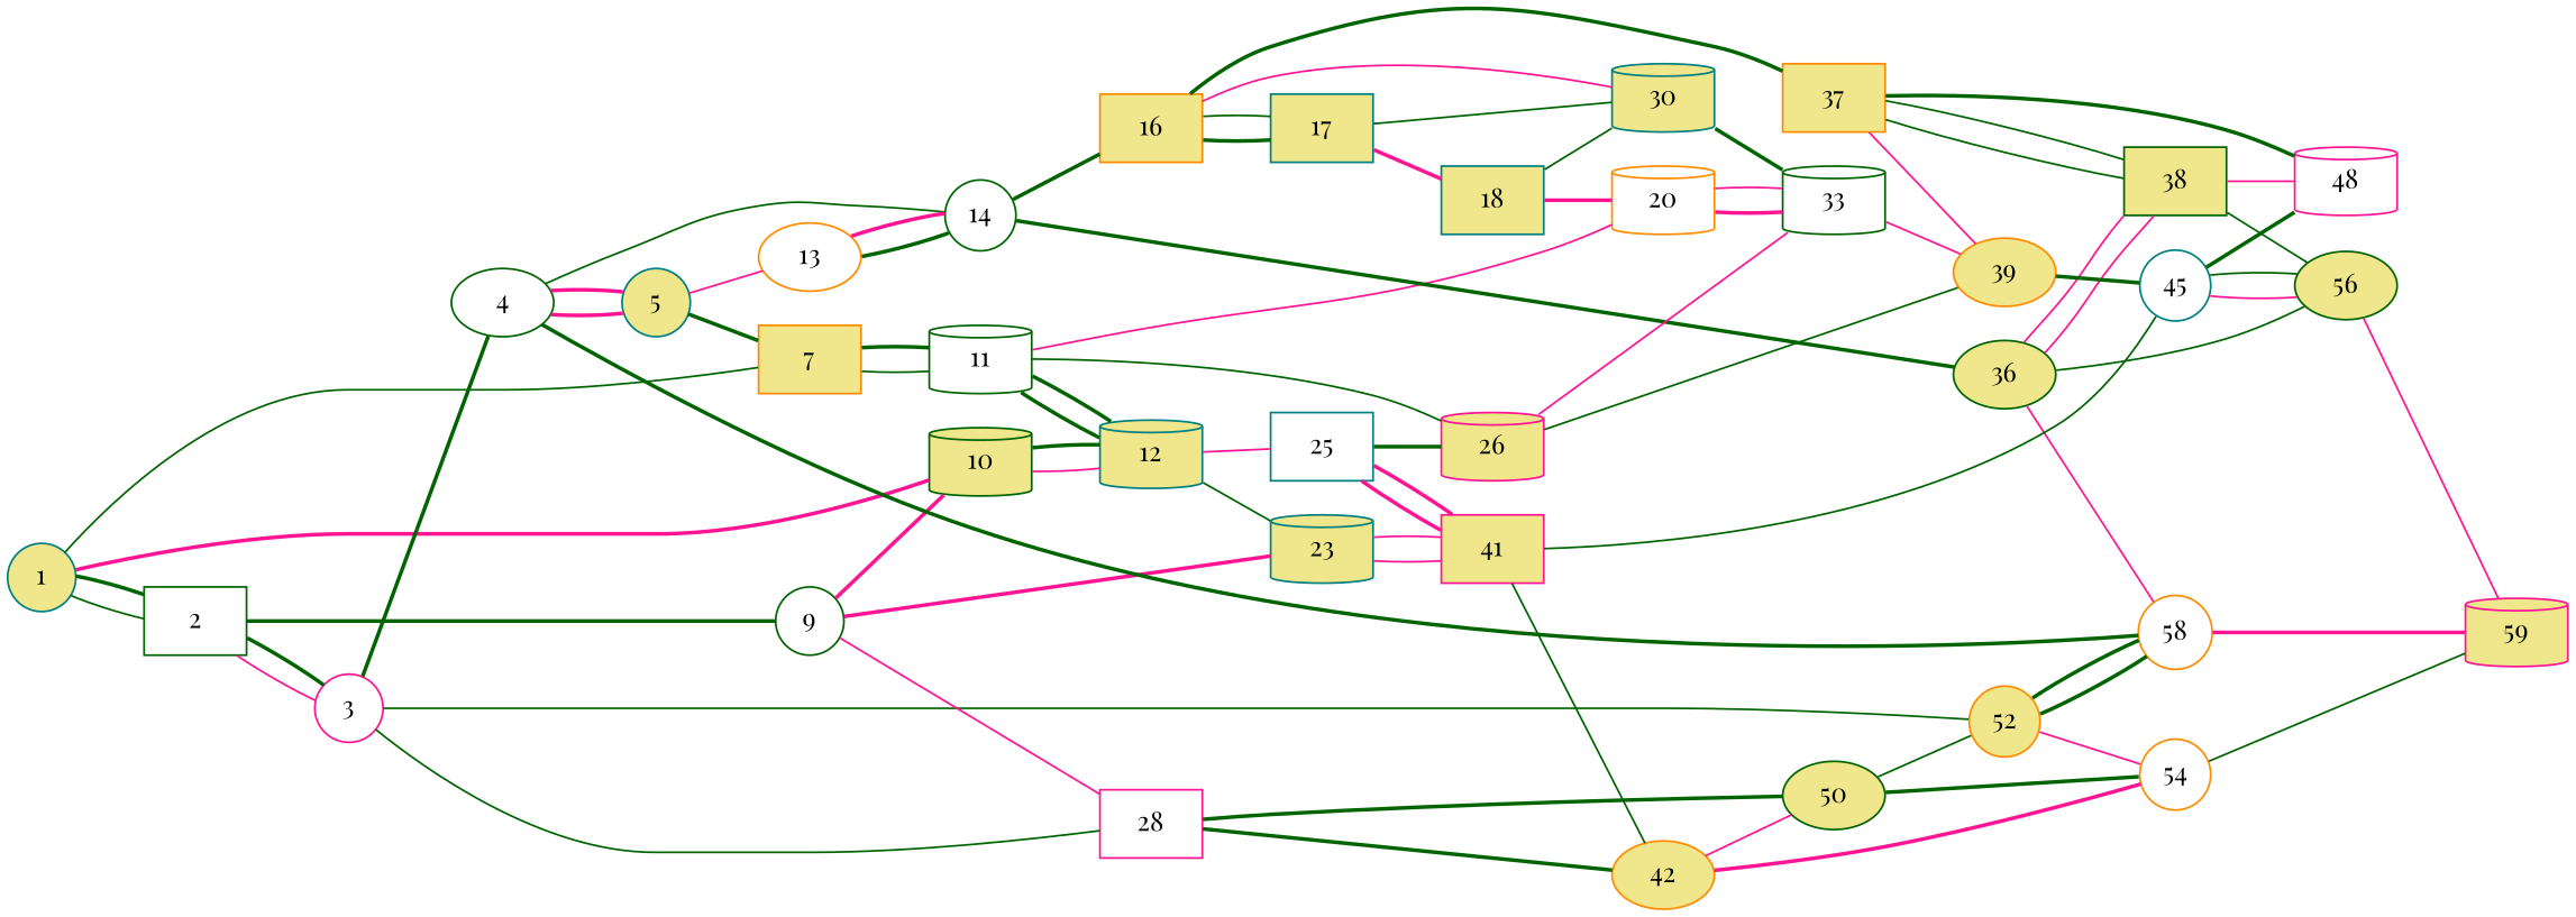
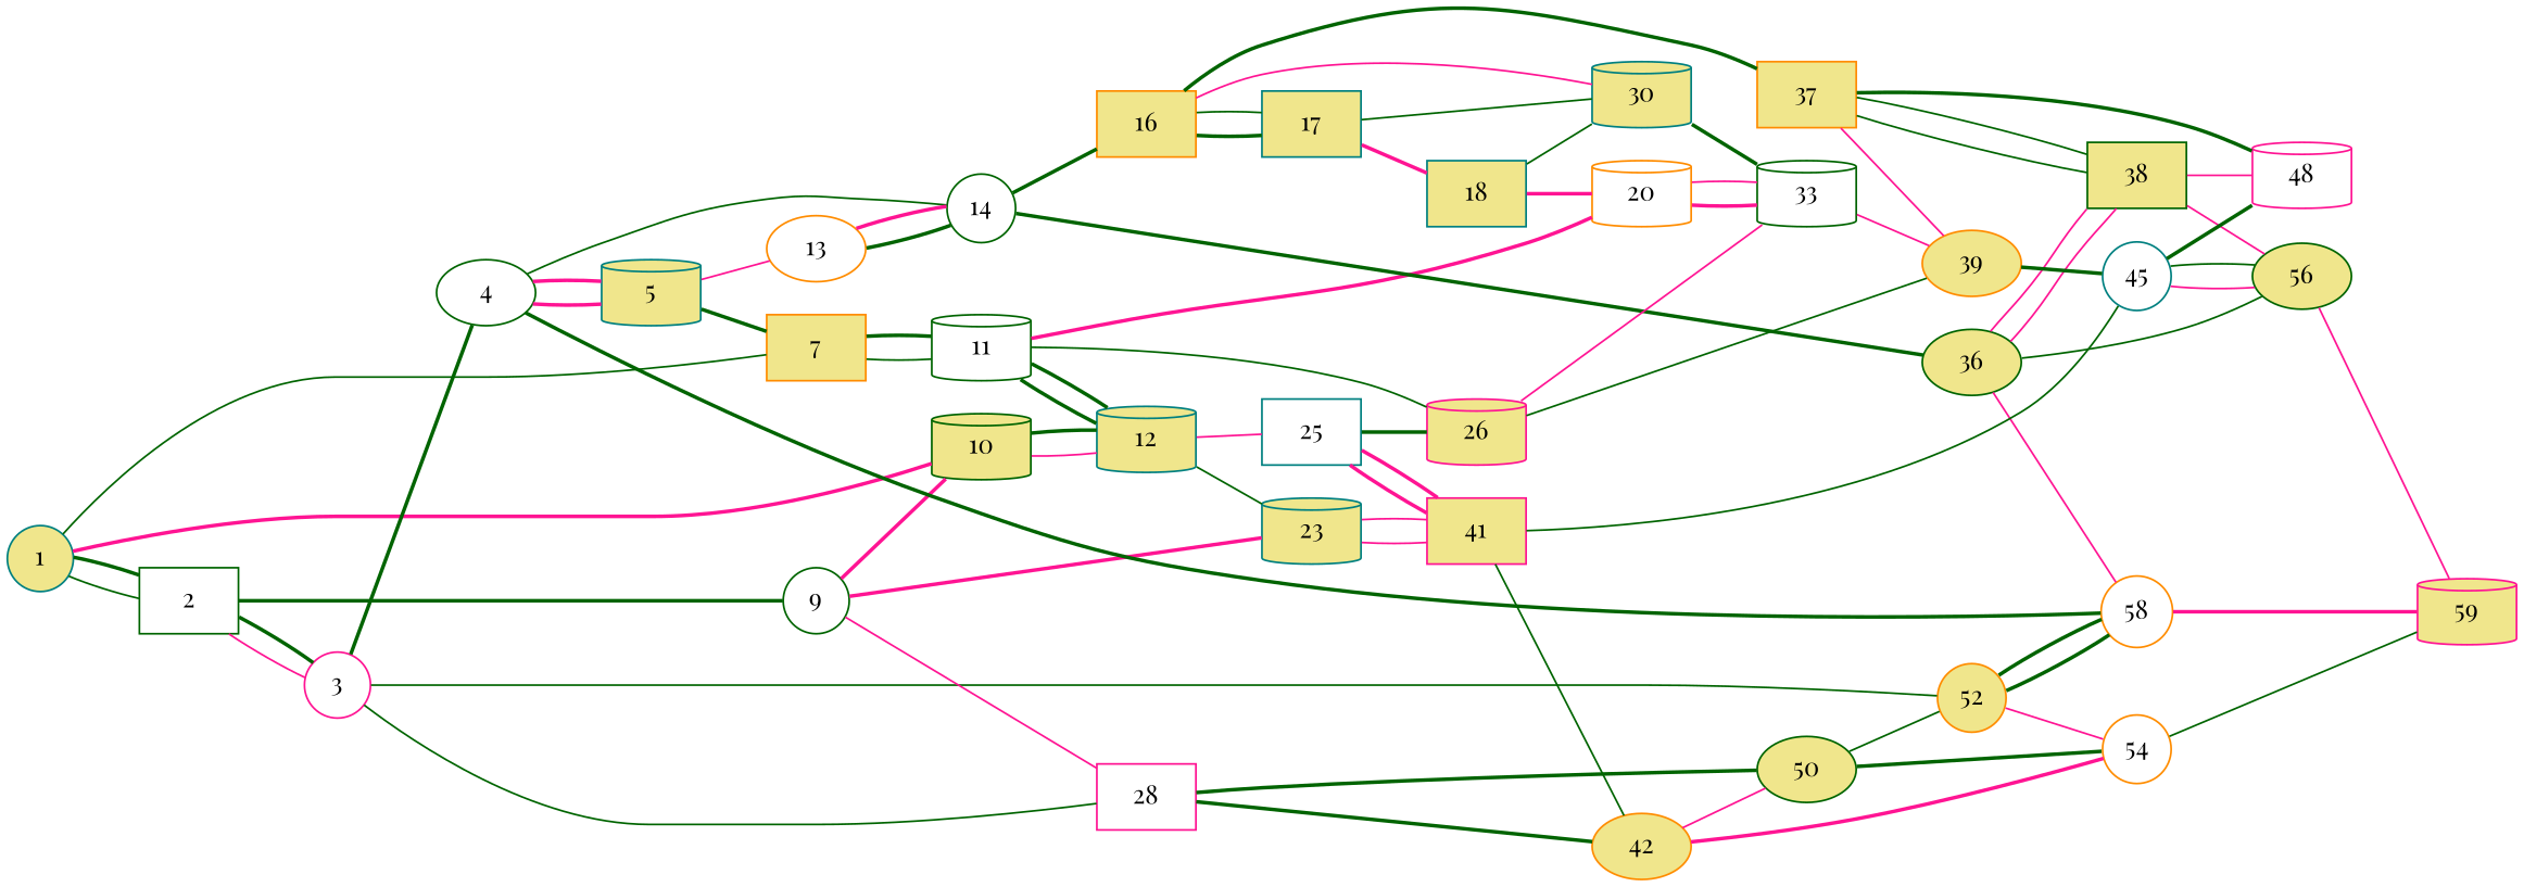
  graph {
    fontname="Playfair Display"
    rankdir=LR
    node [color=darkgreen fillcolor=khaki fontname="Playfair Display" shape=box style=filled]
    edge [color=darkgreen fontname="Playfair Display" style=solid]
    1 [color=teal shape=circle super="+6"]
    2 [fillcolor=white]
    7 [color=darkorange]
    10 [shape=cylinder]
    3 [color=deeppink fillcolor=white shape=circle super="+27"]
    9 [fillcolor=white shape=circle super="+22"]
    11 [fillcolor=white shape=cylinder super="+19"]
    12 [color=teal shape=cylinder super="+24"]
    4 [fillcolor=white shape=ellipse]
    28 [color=deeppink fillcolor=white super="+29"]
    52 [color=darkorange shape=circle super="+53"]
    23 [color=teal shape=cylinder]
-   5 [color=teal shape=circle super="+8"]
+   5 [color=teal shape=cylinder super="+8"]
    14 [fillcolor=white shape=circle super="+15"]
    58 [color=darkorange fillcolor=white shape=circle super="+60"]
    42 [color=darkorange shape=ellipse super="+43"]
    50 [shape=ellipse super="+51"]
    54 [color=darkorange fillcolor=white shape=circle super="+55"]
    13 [color=darkorange fillcolor=white shape=ellipse]
    16 [color=darkorange super="+32"]
    36 [shape=ellipse super="+61"]
    59 [color=deeppink shape=cylinder]
    20 [color=darkorange fillcolor=white shape=cylinder]
    26 [color=deeppink shape=cylinder super="+35"]
    41 [color=deeppink super="+44"]
    25 [color=teal fillcolor=white]
    33 [fillcolor=white shape=cylinder super="+34"]
    39 [color=darkorange shape=ellipse super="+47"]
    17 [color=teal]
    30 [color=teal shape=cylinder super="+31"]
    37 [color=darkorange super="+40"]
    38 [super="+49"]
    56 [shape=ellipse super="+57"]
    18 [color=teal super="+21"]
    48 [color=deeppink fillcolor=white shape=cylinder]
    45 [color=teal fillcolor=white shape=circle super="+46"]
    1 -- 2
    1 -- 2 [style=bold]
    1 -- 7
    1 -- 10 [color=deeppink style=bold]
    2 -- 3 [color=deeppink]
    2 -- 3 [style=bold]
    2 -- 9 [style=bold]
    7 -- 11
    7 -- 11 [style=bold]
    10 -- 12 [color=deeppink]
    10 -- 12 [style=bold]
    3 -- 4 [style=bold]
    3 -- 28
    3 -- 52
    9 -- 10 [color=deeppink style=bold]
    9 -- 28 [color=deeppink]
    9 -- 23 [color=deeppink style=bold]
    11 -- 12 [style=bold]
    11 -- 12 [style=bold]
-   11 -- 20 [color=deeppink]
+   11 -- 20 [color=deeppink style=bold]
    11 -- 26
    12 -- 23
    12 -- 25 [color=deeppink]
    4 -- 5 [color=deeppink style=bold]
    4 -- 5 [color=deeppink style=bold]
    4 -- 14
    4 -- 58 [style=bold]
    28 -- 42 [style=bold]
    28 -- 50 [style=bold]
    52 -- 58 [style=bold]
    52 -- 58 [style=bold]
    52 -- 54 [color=deeppink]
    23 -- 41 [color=deeppink]
    23 -- 41 [color=deeppink]
    5 -- 7 [style=bold]
    5 -- 13 [color=deeppink]
    14 -- 16 [style=bold]
    14 -- 36 [style=bold weight=2]
    58 -- 59 [color=deeppink style=bold]
    42 -- 50 [color=deeppink]
    42 -- 54 [color=deeppink style=bold]
    50 -- 52
    50 -- 54 [style=bold]
    54 -- 59
    13 -- 14 [style=bold]
    13 -- 14 [color=deeppink style=bold]
    16 -- 17 [style=bold]
    16 -- 17
    16 -- 30 [color=deeppink]
    16 -- 37 [style=bold]
    36 -- 58 [color=deeppink weight=2]
    36 -- 38 [color=deeppink]
    36 -- 38 [color=deeppink]
    36 -- 56
    20 -- 33 [color=deeppink style=bold]
    20 -- 33 [color=deeppink]
    26 -- 33 [color=deeppink]
    26 -- 39
    41 -- 42
    41 -- 45
    25 -- 26 [style=bold]
    25 -- 41 [color=deeppink style=bold]
    25 -- 41 [color=deeppink style=bold]
    33 -- 39 [color=deeppink]
    39 -- 45 [style=bold]
    17 -- 30
    17 -- 18 [color=deeppink style=bold]
    30 -- 33 [style=bold]
    37 -- 39 [color=deeppink]
    37 -- 38
    37 -- 38
    37 -- 48 [style=bold]
-   38 -- 56
+   38 -- 56 [color=deeppink]
    38 -- 48 [color=deeppink]
    56 -- 59 [color=deeppink]
    18 -- 20 [color=deeppink style=bold]
    18 -- 30
    45 -- 56 [color=deeppink]
    45 -- 56
    45 -- 48 [style=bold]
  }
